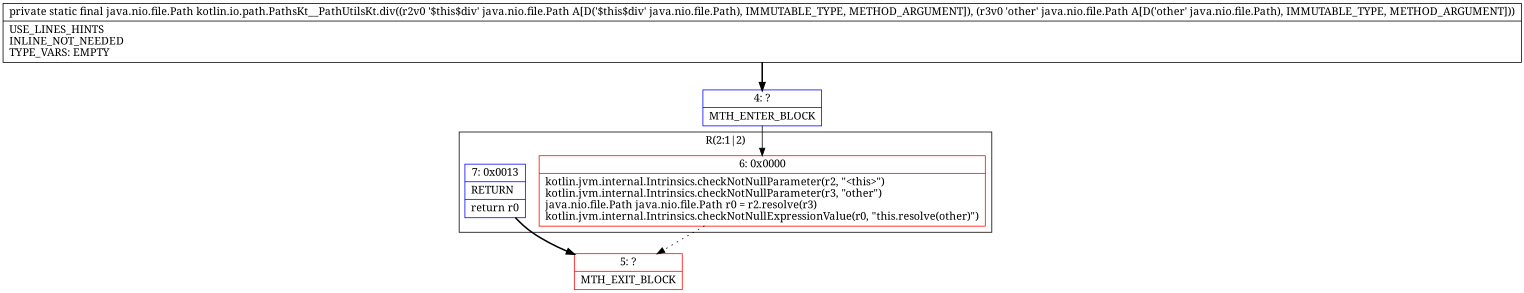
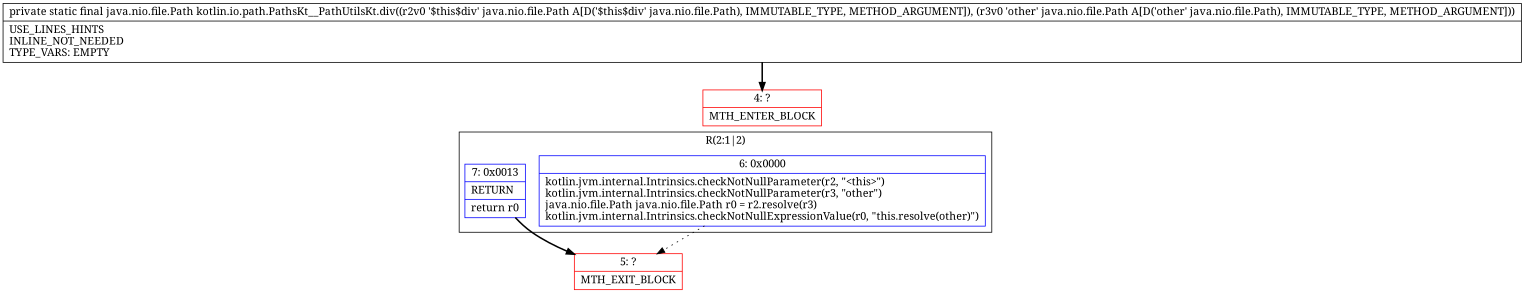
  digraph {
    fontname="Noto Serif"
    node [color=blue fontname="Noto Serif" shape=record]
    edge [fontname="Noto Serif" style=bold]
-   n1 [color=red label="{6\:\ 0x0000|kotlin.jvm.internal.Intrinsics.checkNotNullParameter(r2, \"\<this\>\")\lkotlin.jvm.internal.Intrinsics.checkNotNullParameter(r3, \"other\")\ljava.nio.file.Path java.nio.file.Path r0 = r2.resolve(r3)\lkotlin.jvm.internal.Intrinsics.checkNotNullExpressionValue(r0, \"this.resolve(other)\")\l}"]
+   n1 [label="{6\:\ 0x0000|kotlin.jvm.internal.Intrinsics.checkNotNullParameter(r2, \"\<this\>\")\lkotlin.jvm.internal.Intrinsics.checkNotNullParameter(r3, \"other\")\ljava.nio.file.Path java.nio.file.Path r0 = r2.resolve(r3)\lkotlin.jvm.internal.Intrinsics.checkNotNullExpressionValue(r0, \"this.resolve(other)\")\l}"]
    n2 [label="{7\:\ 0x0013|RETURN\l|return r0\l}"]
    n3 [color=red label="{5\:\ ?|MTH_EXIT_BLOCK\l}"]
-   n4 [label="{4\:\ ?|MTH_ENTER_BLOCK\l}"]
+   n4 [color=red label="{4\:\ ?|MTH_ENTER_BLOCK\l}"]
    n5 [label="{private static final java.nio.file.Path kotlin.io.path.PathsKt__PathUtilsKt.div((r2v0 '$this$div' java.nio.file.Path A[D('$this$div' java.nio.file.Path), IMMUTABLE_TYPE, METHOD_ARGUMENT]), (r3v0 'other' java.nio.file.Path A[D('other' java.nio.file.Path), IMMUTABLE_TYPE, METHOD_ARGUMENT]))  | USE_LINES_HINTS\lINLINE_NOT_NEEDED\lTYPE_VARS: EMPTY\l}" color=""]
    subgraph cluster_1 {
      label="R(2:1|2)"
      n1
      n2
    }
    n1 -> n3 [style=dotted]
    n2 -> n3
-   n4 -> n1 [style=solid]
    n5 -> n4
  }
